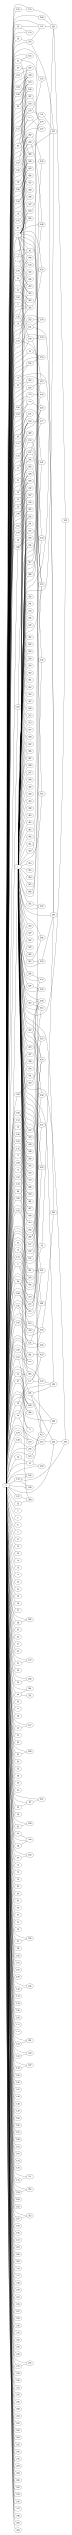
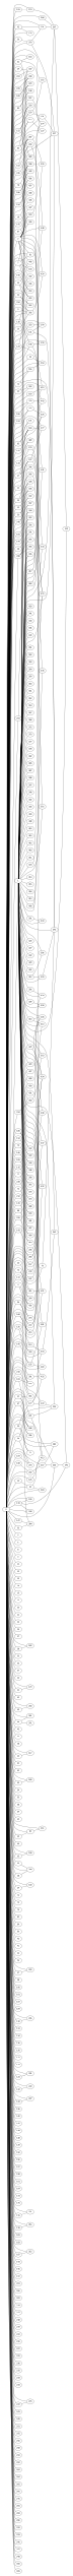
  graph {
    fontname="IBM Plex Sans"
    rankdir=LR
    node [fontname="IBM Plex Sans"]
    edge [fontname="IBM Plex Sans"]
    0
    1
    2
    3
    4
    5
    6
    7
    8
    9
    10
    11
    12
    13
    14
    15
    16
    17
    18
    19
    20
    21
    22
    23
    24
    25
    26
    27
    28
    29
    30
    31
    32
    33
    34
    35
    36
    37
    38
    39
    40
    41
    42
    43
    44
    45
    46
    47
    48
    49
    50
    51
    52
    53
    54
    55
    56
    57
    58
    59
    60
    61
    62
    63
    64
    65
    66
    67
    68
    69
    70
    71
    72
    73
    74
    75
    76
    77
    78
    79
    80
    81
    82
    83
    84
    85
    86
    87
    88
    89
    90
    91
    92
    93
    94
    95
    96
    97
    98
    99
    100
    101
    102
    103
    104
    105
    106
    107
    108
    109
    110
    111
    112
    113
    114
    115
    116
    117
    118
    119
    120
    121
    122
    123
    124
    125
    126
    127
    128
    129
    130
    131
    132
    133
    134
    135
    136
    137
    138
    139
    140
    141
    142
    143
    144
    145
    146
    147
    148
    149
    150
    151
    152
    153
    154
    155
    156
    157
    158
    159
    160
    161
    162
    163
    164
    165
    166
    167
    168
    169
    170
    171
    172
    173
    174
    175
    176
    177
    178
    179
    180
    181
    182
    183
    184
    185
    186
    187
    188
    189
    190
    191
    192
    193
    194
    195
    196
    197
    198
    199
    200
    201
    202
    203
    204
    205
    206
    207
    208
    209
    210
    211
    212
    213
    214
    215
    216
    217
    218
    219
    220
    221
    222
    223
    224
    225
    226
    227
    228
    229
    230
    231
    232
    233
    234
-   235
    236
    237
    238
    239
    240
    241
    242
    243
    244
    245
    246
    247
    248
    249
    250
    251
    252
    253
    254
    255
    256
    257
    258
    259
    260
    261
    262
    263
    264
    265
    266
    267
    268
    269
    270
    271
    272
    273
    274
    275
    276
    277
    278
    279
    280
    281
    282
    283
    284
    285
    286
    287
    288
    289
    290
    291
    292
    293
    294
    295
    296
    297
    298
    299
    300
    301
    302
    303
    304
    305
    306
    344
    307
    308
    309
    310
    311
    312
    313
    314
    315
    316
    317
    318
    319
    320
    321
    322
    323
    324
    325
    326
    327
    328
    329
    330
    331
    332
    333
    334
    335
    336
    337
    338
    339
    340
    341
    342
    343
    345
    346
    347
    348
    349
    350
    351
    352
    353
    354
    355
    356
    357
    358
    359
    360
    361
    362
    363
    364
    365
    366
    367
    368
    369
    370
    372
    373
    374
    375
    376
    377
    378
    379
    380
    381
    382
    383
    384
    385
    386
    387
    388
    389
    390
    391
    392
    393
    394
    395
    396
    397
    398
    399
    400
    401
    402
    403
    404
    405
    406
    407
    408
    409
    410
    411
    412
    413
    414
    415
    416
    417
    418
    419
    420
    421
    422
    423
    424
    425
    426
    427
    428
    429
    430
    431
    432
    433
    434
    448
    449
    435
    436
    437
    438
    439
    440
    441
    442
    443
    444
    445
    446
    447
    371
    0 -- 1
    0 -- 2
    0 -- 3
    0 -- 4
    0 -- 5
    0 -- 6
    0 -- 7
    0 -- 8
    0 -- 9
    0 -- 10
    0 -- 11
    0 -- 12
    0 -- 13
    0 -- 14
    0 -- 15
    0 -- 16
    0 -- 17
    0 -- 18
    0 -- 19
    0 -- 20
    0 -- 21
    0 -- 22
    0 -- 23
    0 -- 24
    0 -- 25
    0 -- 26
    0 -- 27
    0 -- 28
    0 -- 29
    0 -- 30
    0 -- 31
    0 -- 32
    0 -- 33
    0 -- 34
    0 -- 35
    0 -- 36
    0 -- 37
    0 -- 38
    0 -- 39
    0 -- 40
    0 -- 41
    0 -- 42
    0 -- 43
    0 -- 44
    0 -- 45
    0 -- 46
    0 -- 47
    0 -- 48
    0 -- 49
    0 -- 50
    0 -- 51
    0 -- 52
    0 -- 53
    0 -- 54
    0 -- 55
    0 -- 56
    0 -- 57
    0 -- 58
    0 -- 59
    0 -- 60
    0 -- 61
    0 -- 62
    0 -- 63
    0 -- 64
    0 -- 65
    0 -- 66
    0 -- 67
    0 -- 68
    0 -- 69
    0 -- 70
    0 -- 71
    0 -- 72
    0 -- 73
    0 -- 74
    0 -- 75
    0 -- 76
    0 -- 77
    0 -- 78
    0 -- 79
    0 -- 80
    0 -- 81
    0 -- 82
    0 -- 83
    0 -- 84
    0 -- 85
    0 -- 86
    0 -- 87
    0 -- 88
    0 -- 89
    0 -- 90
    0 -- 91
    0 -- 92
    0 -- 93
    0 -- 94
    0 -- 95
    0 -- 96
    0 -- 97
    0 -- 98
    0 -- 99
    0 -- 100
    0 -- 101
    0 -- 102
    0 -- 103
    0 -- 104
    0 -- 105
    0 -- 106
    0 -- 107
    0 -- 108
    0 -- 109
    0 -- 110
    0 -- 111
    0 -- 112
    0 -- 113
    0 -- 114
    0 -- 115
    0 -- 116
    0 -- 117
    0 -- 118
    0 -- 119
    0 -- 120
    0 -- 121
    0 -- 122
    0 -- 123
    0 -- 124
    0 -- 125
    0 -- 126
    0 -- 127
    0 -- 128
    0 -- 129
    0 -- 130
    0 -- 131
    0 -- 132
    0 -- 133
    0 -- 134
    0 -- 135
    0 -- 136
    0 -- 137
    0 -- 138
    0 -- 139
    0 -- 140
    0 -- 141
    0 -- 142
    0 -- 143
    0 -- 144
    0 -- 145
    0 -- 146
    0 -- 147
    0 -- 148
    0 -- 149
    0 -- 150
    0 -- 151
    0 -- 152
    0 -- 153
    0 -- 154
    0 -- 155
    0 -- 156
    0 -- 157
    0 -- 158
    0 -- 159
    0 -- 160
    0 -- 161
    0 -- 162
    0 -- 163
    0 -- 164
    0 -- 165
    0 -- 166
    0 -- 167
    0 -- 168
    0 -- 169
    0 -- 170
    0 -- 171
    0 -- 172
    0 -- 173
    0 -- 174
    0 -- 175
    0 -- 176
    0 -- 177
    0 -- 178
    0 -- 179
    0 -- 180
    0 -- 181
    0 -- 182
    0 -- 183
    0 -- 184
    0 -- 185
    0 -- 186
    0 -- 187
    0 -- 188
    0 -- 189
    0 -- 190
    0 -- 191
    0 -- 192
    0 -- 193
    0 -- 194
    0 -- 195
    0 -- 196
    0 -- 197
    0 -- 198
    0 -- 199
    0 -- 200
    0 -- 201
    0 -- 202
    0 -- 203
    0 -- 204
    0 -- 205
    0 -- 206
    0 -- 207
    0 -- 208
    0 -- 209
    0 -- 210
    0 -- 211
    0 -- 212
    0 -- 213
    0 -- 214
    0 -- 215
    0 -- 216
    0 -- 217
    0 -- 218
    0 -- 219
    0 -- 220
    0 -- 221
    0 -- 222
    0 -- 223
    0 -- 224
    0 -- 225
    0 -- 226
    0 -- 227
    0 -- 228
    0 -- 229
    0 -- 230
    0 -- 231
    0 -- 232
    0 -- 233
    0 -- 234
-   0 -- 235
    0 -- 236
    0 -- 237
    0 -- 238
    0 -- 239
    0 -- 240
    0 -- 241
    0 -- 242
    0 -- 243
    0 -- 244
    0 -- 245
    0 -- 246
    0 -- 247
    0 -- 248
    0 -- 249
    0 -- 250
    0 -- 251
    0 -- 252
    0 -- 253
    0 -- 254
    0 -- 255
    0 -- 256
    0 -- 257
    0 -- 258
    0 -- 259
    0 -- 260
    0 -- 261
    0 -- 262
    0 -- 263
    0 -- 264
    0 -- 265
    0 -- 266
    0 -- 267
    0 -- 268
    0 -- 269
    0 -- 270
    0 -- 271
    0 -- 272
    0 -- 273
    0 -- 274
    0 -- 275
    0 -- 276
    0 -- 277
    0 -- 278
    0 -- 279
    0 -- 280
    0 -- 281
    0 -- 282
    0 -- 283
    0 -- 284
    0 -- 285
    0 -- 286
    0 -- 287
    0 -- 288
    0 -- 289
    0 -- 290
    0 -- 291
    0 -- 292
    0 -- 293
    0 -- 294
    0 -- 295
    0 -- 296
    0 -- 297
    0 -- 298
    0 -- 299
    0 -- 300
    0 -- 301
    0 -- 302
    0 -- 303
    0 -- 304
    0 -- 305
    0 -- 306
    0 -- 344
    1 -- 344
    1 -- 307
    1 -- 308
    1 -- 309
    1 -- 310
    1 -- 311
    1 -- 312
    1 -- 313
    1 -- 314
    1 -- 315
    1 -- 316
    1 -- 317
    1 -- 318
    1 -- 319
    1 -- 320
    1 -- 321
    1 -- 322
    1 -- 323
    1 -- 324
    1 -- 325
    1 -- 326
    1 -- 327
    1 -- 328
    1 -- 329
    1 -- 330
    1 -- 331
    1 -- 332
    1 -- 333
    1 -- 334
    1 -- 335
    1 -- 336
    1 -- 337
    1 -- 338
    1 -- 339
    1 -- 340
    1 -- 341
    1 -- 342
    1 -- 343
    1 -- 345
    1 -- 346
    1 -- 347
    1 -- 348
    1 -- 349
    1 -- 350
    1 -- 351
    1 -- 352
    1 -- 353
    1 -- 354
    1 -- 355
    1 -- 356
    1 -- 357
    1 -- 358
    1 -- 359
    1 -- 360
    1 -- 361
    1 -- 362
    1 -- 363
    1 -- 364
    1 -- 365
    1 -- 366
    1 -- 367
    1 -- 368
    1 -- 369
    1 -- 370
    1 -- 372
    1 -- 373
    1 -- 374
    1 -- 375
    1 -- 376
    1 -- 377
    1 -- 378
    1 -- 379
    1 -- 380
    1 -- 381
    1 -- 382
    1 -- 383
    1 -- 384
    1 -- 385
    1 -- 386
    1 -- 387
    1 -- 388
    1 -- 389
    1 -- 390
    1 -- 391
    1 -- 392
    1 -- 393
    1 -- 394
    1 -- 395
    1 -- 396
    1 -- 397
    1 -- 398
    1 -- 399
    1 -- 400
    1 -- 401
    1 -- 402
    1 -- 403
    1 -- 404
    1 -- 405
    1 -- 406
    1 -- 407
    1 -- 408
    1 -- 409
    1 -- 410
    1 -- 411
    1 -- 412
    1 -- 413
    1 -- 414
    1 -- 415
    1 -- 416
    1 -- 417
    1 -- 418
    1 -- 419
    1 -- 420
    1 -- 421
    1 -- 422
    1 -- 423
    1 -- 424
    1 -- 425
    1 -- 426
    1 -- 427
    1 -- 428
    1 -- 429
    1 -- 430
    1 -- 431
    1 -- 432
    1 -- 433
    1 -- 434
    2 -- 81
    2 -- 448
    2 -- 449
    2 -- 435
    2 -- 436
    2 -- 437
    2 -- 438
    2 -- 439
    2 -- 440
    2 -- 441
    2 -- 442
    2 -- 443
    2 -- 444
    2 -- 445
    2 -- 446
    2 -- 447
    3 -- 302
    4 -- 274
    4 -- 434
    7 -- 81
    7 -- 104
    7 -- 208
    7 -- 263
    7 -- 329
    10 -- 34
    16 -- 302
    18 -- 449
    19 -- 328
    22 -- 137
    24 -- 269
    24 -- 302
    26 -- 270
    28 -- 182
    29 -- 347
    30 -- 71
    30 -- 177
-   221 -- 282
+   30 -- 282
    31 -- 163
    31 -- 379
    31 -- 380
    32 -- 384
    34 -- 284
    34 -- 413
    35 -- 254
    38 -- 331
    39 -- 252
    39 -- 419
    41 -- 179
    43 -- 250
    44 -- 261
    44 -- 371
    46 -- 394
    49 -- 117
    50 -- 285
    50 -- 392
    53 -- 180
    56 -- 213
    56 -- 272
    57 -- 188
    60 -- 411
    61 -- 188
    61 -- 306
    61 -- 366
    63 -- 89
    65 -- 128
    66 -- 131
    66 -- 329
    66 -- 440
    67 -- 325
    67 -- 375
    67 -- 396
    68 -- 244
    69 -- 130
    70 -- 348
    74 -- 390
    76 -- 399
    76 -- 426
    77 -- 374
    78 -- 287
    79 -- 166
    79 -- 394
    80 -- 138
    80 -- 223
    83 -- 112
    83 -- 287
    83 -- 347
    85 -- 171
    85 -- 184
    87 -- 334
    88 -- 409
    89 -- 211
    93 -- 137
    93 -- 335
    94 -- 273
    94 -- 406
    95 -- 129
    95 -- 291
    97 -- 299
    99 -- 244
    102 -- 200
    102 -- 238
    103 -- 192
    103 -- 303
    105 -- 365
    106 -- 279
    108 -- 202
    110 -- 236
    112 -- 127
    113 -- 304
    115 -- 370
    118 -- 198
    118 -- 442
    119 -- 135
    119 -- 240
    119 -- 391
    123 -- 325
    123 -- 446
    124 -- 231
    125 -- 413
    126 -- 192
    126 -- 393
    131 -- 290
    131 -- 394
    132 -- 249
    133 -- 207
    134 -- 184
    134 -- 389
    137 -- 277
    137 -- 345
    139 -- 407
    141 -- 184
    143 -- 280
    145 -- 155
    146 -- 358
    147 -- 384
    151 -- 174
    152 -- 159
    152 -- 220
    153 -- 242
    154 -- 317
    154 -- 380
    155 -- 289
    155 -- 381
    159 -- 162
    159 -- 191
    160 -- 419
    165 -- 322
    166 -- 254
    167 -- 424
    168 -- 213
    168 -- 421
    169 -- 273
    170 -- 375
    172 -- 426
    174 -- 307
    176 -- 271
    177 -- 239
    177 -- 304
    177 -- 425
    178 -- 216
    184 -- 277
    185 -- 339
    185 -- 342
    186 -- 208
    186 -- 220
    187 -- 215
    189 -- 223
    189 -- 238
    190 -- 329
    191 -- 317
    194 -- 340
    195 -- 436
    198 -- 278
    198 -- 419
    199 -- 326
    200 -- 448
    202 -- 267
    203 -- 347
    204 -- 336
    205 -- 405
    208 -- 395
    210 -- 366
    212 -- 401
    213 -- 432
    221 -- 406
    221 -- 413
    224 -- 350
    225 -- 238
    228 -- 388
    237 -- 275
    239 -- 406
    242 -- 325
    243 -- 313
    246 -- 287
    247 -- 434
    248 -- 328
    248 -- 357
    253 -- 290
    257 -- 379
    267 -- 282
    267 -- 303
    268 -- 307
    270 -- 291
    270 -- 317
    272 -- 337
    272 -- 338
    279 -- 443
    280 -- 363
    280 -- 375
    285 -- 316
    287 -- 395
    288 -- 335
    288 -- 355
    288 -- 376
    291 -- 307
    294 -- 302
    295 -- 414
    301 -- 425
    302 -- 439
    303 -- 391
    304 -- 369
    307 -- 412
    309 -- 330
    310 -- 313
    310 -- 405
    312 -- 320
    312 -- 386
    320 -- 394
    321 -- 333
    324 -- 441
    334 -- 379
    350 -- 405
    356 -- 424
    383 -- 443
    400 -- 444
    411 -- 421
    417 -- 448
    429 -- 434
  }
